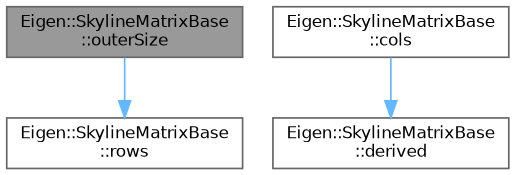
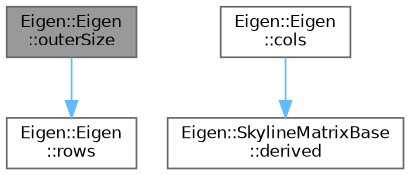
  digraph {
    rankdir=TB
    node [color=grey40 fillcolor=white fontname=Helvetica fontsize=10 shape=box style=filled]
    edge [color=steelblue1 fontname=Helvetica fontsize=10 labelfontname=Helvetica labelfontsize=10 style=solid]
-   n1 [color=gray40 fillcolor=grey60 fontcolor=black height=0.2 label="Eigen::SkylineMatrixBase\l::outerSize" width=0.4]
-   n2 [height=0.2 label="Eigen::SkylineMatrixBase\l::rows" width=0.4]
-   n3 [height=0.2 label="Eigen::SkylineMatrixBase\l::cols" width=0.4]
+   n1 [color=gray40 fillcolor=grey60 fontcolor=black height=0.2 label="Eigen::Eigen\l::outerSize" width=0.4]
+   n2 [height=0.2 label="Eigen::Eigen\l::rows" width=0.4]
+   n3 [height=0.2 label="Eigen::Eigen\l::cols" width=0.4]
    n4 [height=0.2 label="Eigen::SkylineMatrixBase\l::derived" width=0.4]
    n1 -> n2
    n3 -> n4
  }
